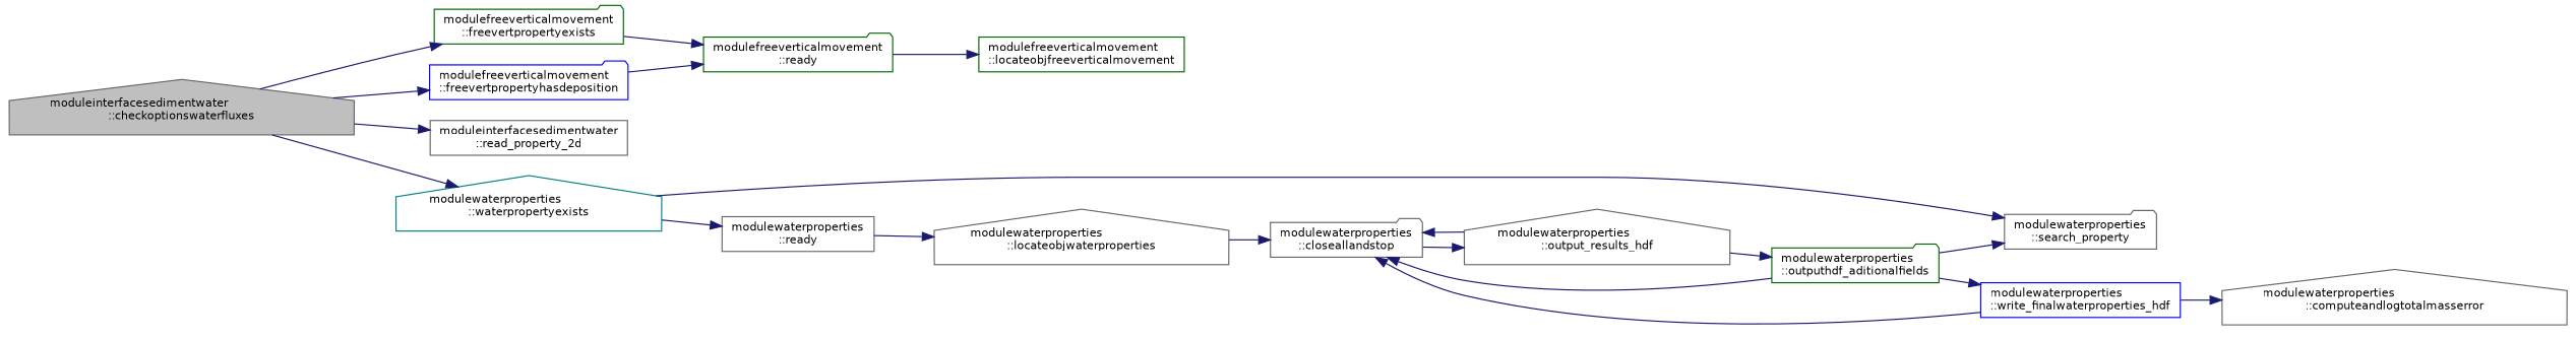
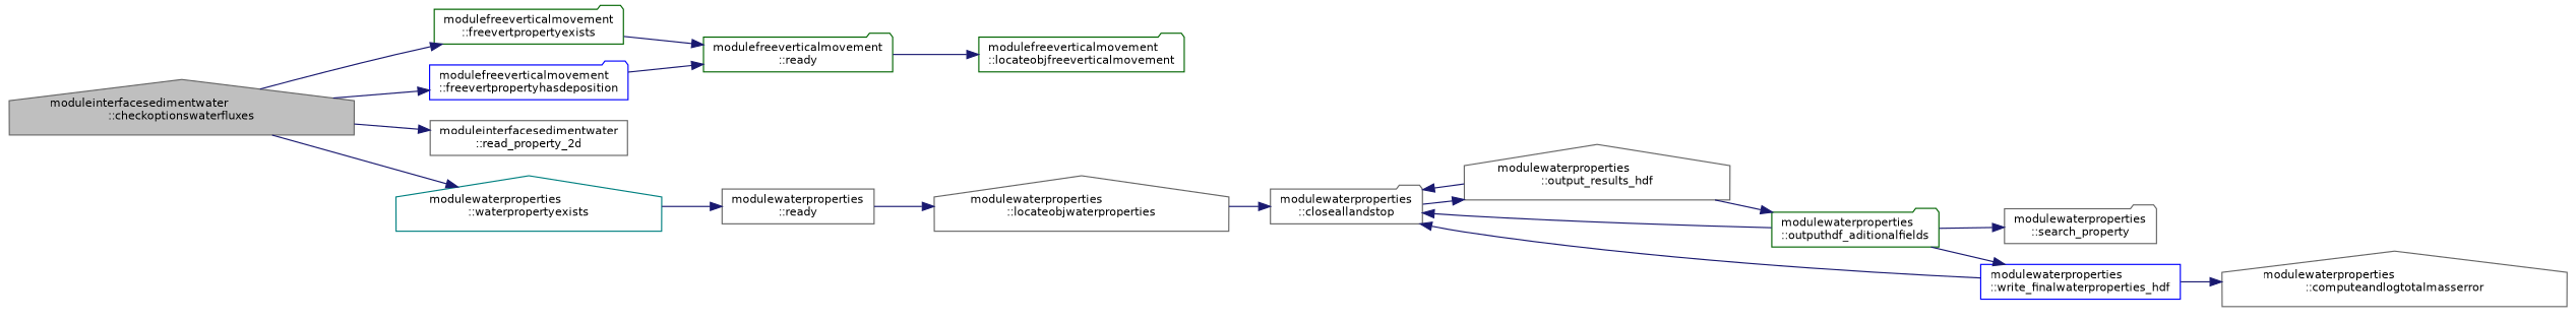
  digraph {
    rankdir=LR
    node [color=gray40 fillcolor=white fontname=Helvetica fontsize=10 shape=folder style=filled]
    edge [color=midnightblue fontname=Helvetica fontsize=10 labelfontname=Helvetica labelfontsize=10 style=solid]
    n1 [fillcolor=grey75 fontcolor=black height=0.2 label="moduleinterfacesedimentwater\l::checkoptionswaterfluxes" shape=house width=0.4]
    n2 [color=darkgreen height=0.2 label="modulefreeverticalmovement\l::freevertpropertyexists" width=0.4]
    n3 [color=blue height=0.2 label="modulefreeverticalmovement\l::freevertpropertyhasdeposition" width=0.4]
    n4 [height=0.2 label="moduleinterfacesedimentwater\l::read_property_2d" shape=box width=0.4]
    n5 [color=teal height=0.2 label="modulewaterproperties\l::waterpropertyexists" shape=house width=0.4]
    n6 [color=darkgreen height=0.2 label="modulefreeverticalmovement\l::ready" width=0.4]
    n7 [height=0.2 label="modulewaterproperties\l::ready" shape=box width=0.4]
    n8 [height=0.2 label="modulewaterproperties\l::search_property" width=0.4]
-   n9 [color=darkgreen height=0.2 label="modulefreeverticalmovement\l::locateobjfreeverticalmovement" shape=box width=0.4]
+   n9 [color=darkgreen height=0.2 label="modulefreeverticalmovement\l::locateobjfreeverticalmovement" width=0.4]
    n10 [height=0.2 label="modulewaterproperties\l::locateobjwaterproperties" shape=house width=0.4]
    n11 [height=0.2 label="modulewaterproperties\l::closeallandstop" width=0.4]
    n12 [height=0.2 label="modulewaterproperties\l::output_results_hdf" shape=house width=0.4]
    n13 [color=darkgreen height=0.2 label="modulewaterproperties\l::outputhdf_aditionalfields" width=0.4]
    n14 [color=blue height=0.2 label="modulewaterproperties\l::write_finalwaterproperties_hdf" shape=box width=0.4]
    n15 [height=0.2 label="modulewaterproperties\l::computeandlogtotalmasserror" shape=house width=0.4]
    n1 -> n2
    n1 -> n3
    n1 -> n4
    n1 -> n5
    n2 -> n6
    n3 -> n6
    n5 -> n7
-   n5 -> n8
    n6 -> n9
    n7 -> n10
    n10 -> n11
    n11 -> n12
    n12 -> n11
    n12 -> n13
    n13 -> n8
    n13 -> n11
    n13 -> n14
    n14 -> n11
    n14 -> n15
  }
